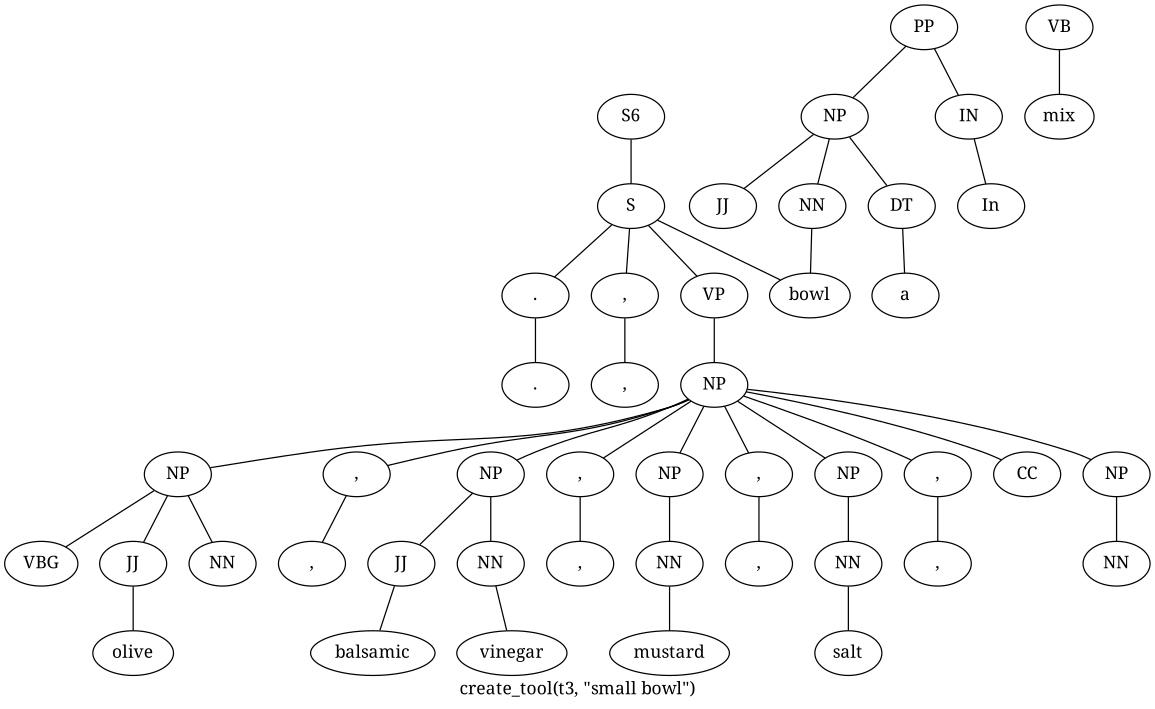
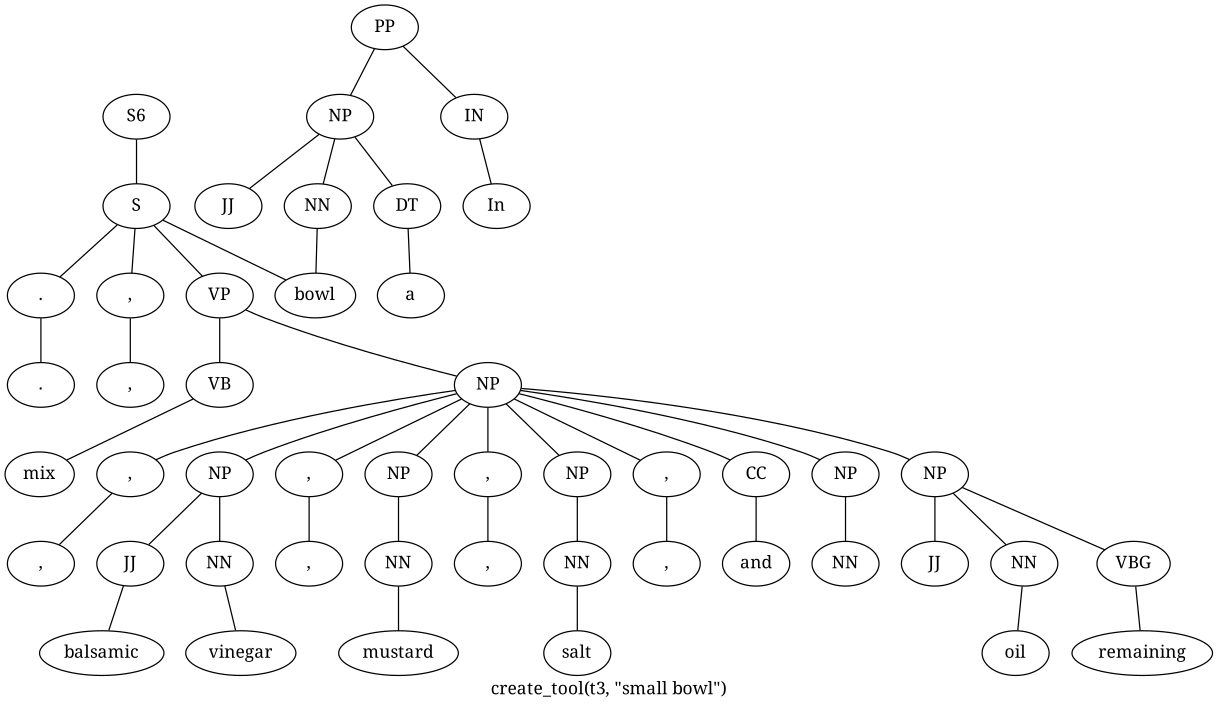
  graph {
    fontname="Noto Serif"
    label="create_tool(t3, \"small bowl\")"
    node [fontname="Noto Serif"]
    edge [fontname="Noto Serif"]
    n1 [label=S6]
    n2 [label=S]
    n3 [label=","]
    n4 [label=VP]
    n5 [label="."]
    n6 [label=bowl]
    n7 [label=PP]
    n8 [label=IN]
    n9 [label=NP]
    n10 [label=","]
    n11 [label=VB]
    n12 [label=NP]
    n13 [label="."]
    n14 [label=In]
    n15 [label=DT]
    n16 [label=JJ]
    n17 [label=NN]
    n18 [label=a]
    n19 [label=mix]
    n20 [label=NP]
    n21 [label=","]
    n22 [label=NP]
    n23 [label=","]
    n24 [label=NP]
    n25 [label=","]
    n26 [label=NP]
    n27 [label=","]
    n28 [label=CC]
    n29 [label=NP]
    n30 [label=VBG]
    n31 [label=JJ]
    n32 [label=NN]
    n33 [label=","]
    n34 [label=JJ]
    n35 [label=NN]
    n36 [label=","]
    n37 [label=NN]
    n38 [label=","]
    n39 [label=NN]
    n40 [label=","]
+   n41 [label=and]
    n42 [label=NN]
-   n44 [label=olive]
+   n43 [label=remaining]
+   n45 [label=oil]
    n46 [label=balsamic]
    n47 [label=vinegar]
    n48 [label=mustard]
    n49 [label=salt]
    n1 -- n2
    n2 -- n3
    n2 -- n4
    n2 -- n5
    n2 -- n6
    n3 -- n10
+   n4 -- n11
    n4 -- n12
    n5 -- n13
    n7 -- n8
    n7 -- n9
    n8 -- n14
    n9 -- n15
    n9 -- n16
    n9 -- n17
    n11 -- n19
    n12 -- n20
    n12 -- n21
    n12 -- n22
    n12 -- n23
    n12 -- n24
    n12 -- n25
    n12 -- n26
    n12 -- n27
    n12 -- n28
    n12 -- n29
    n15 -- n18
    n17 -- n6
    n20 -- n30
    n20 -- n31
    n20 -- n32
    n21 -- n33
    n22 -- n34
    n22 -- n35
    n23 -- n36
    n24 -- n37
    n25 -- n38
    n26 -- n39
    n27 -- n40
+   n28 -- n41
    n29 -- n42
-   n31 -- n44
+   n30 -- n43
+   n32 -- n45
    n34 -- n46
    n35 -- n47
    n37 -- n48
    n39 -- n49
  }
